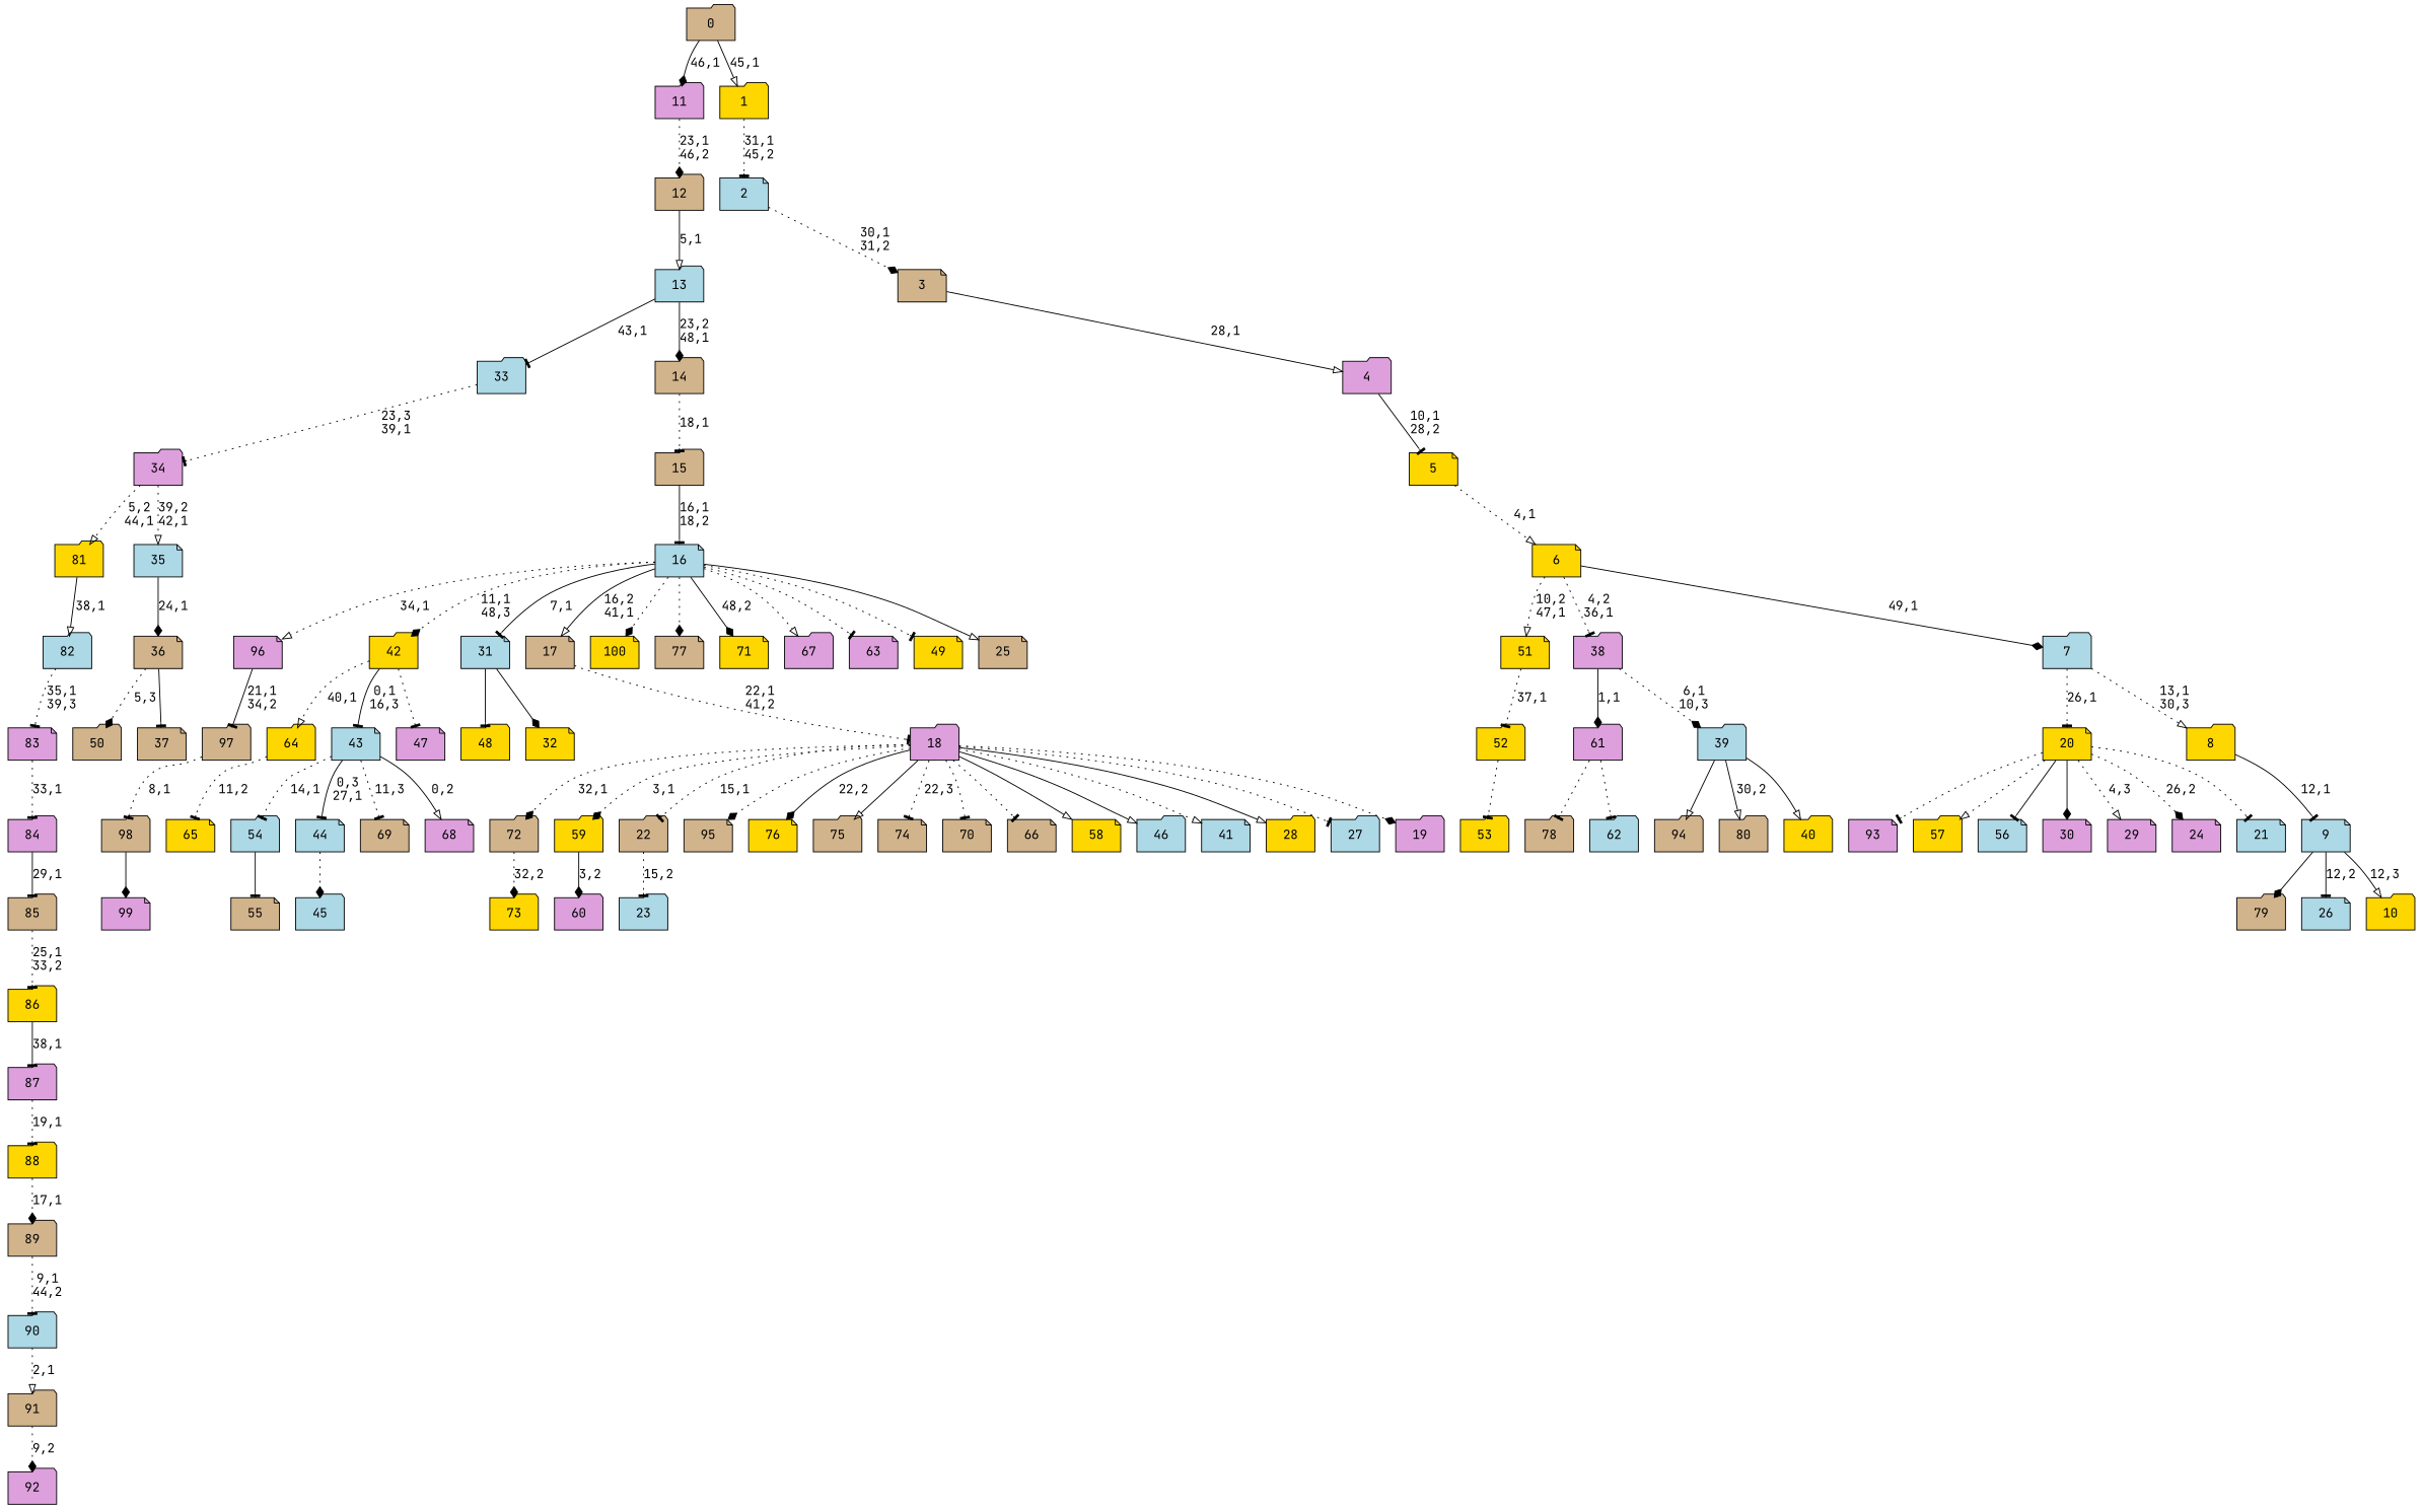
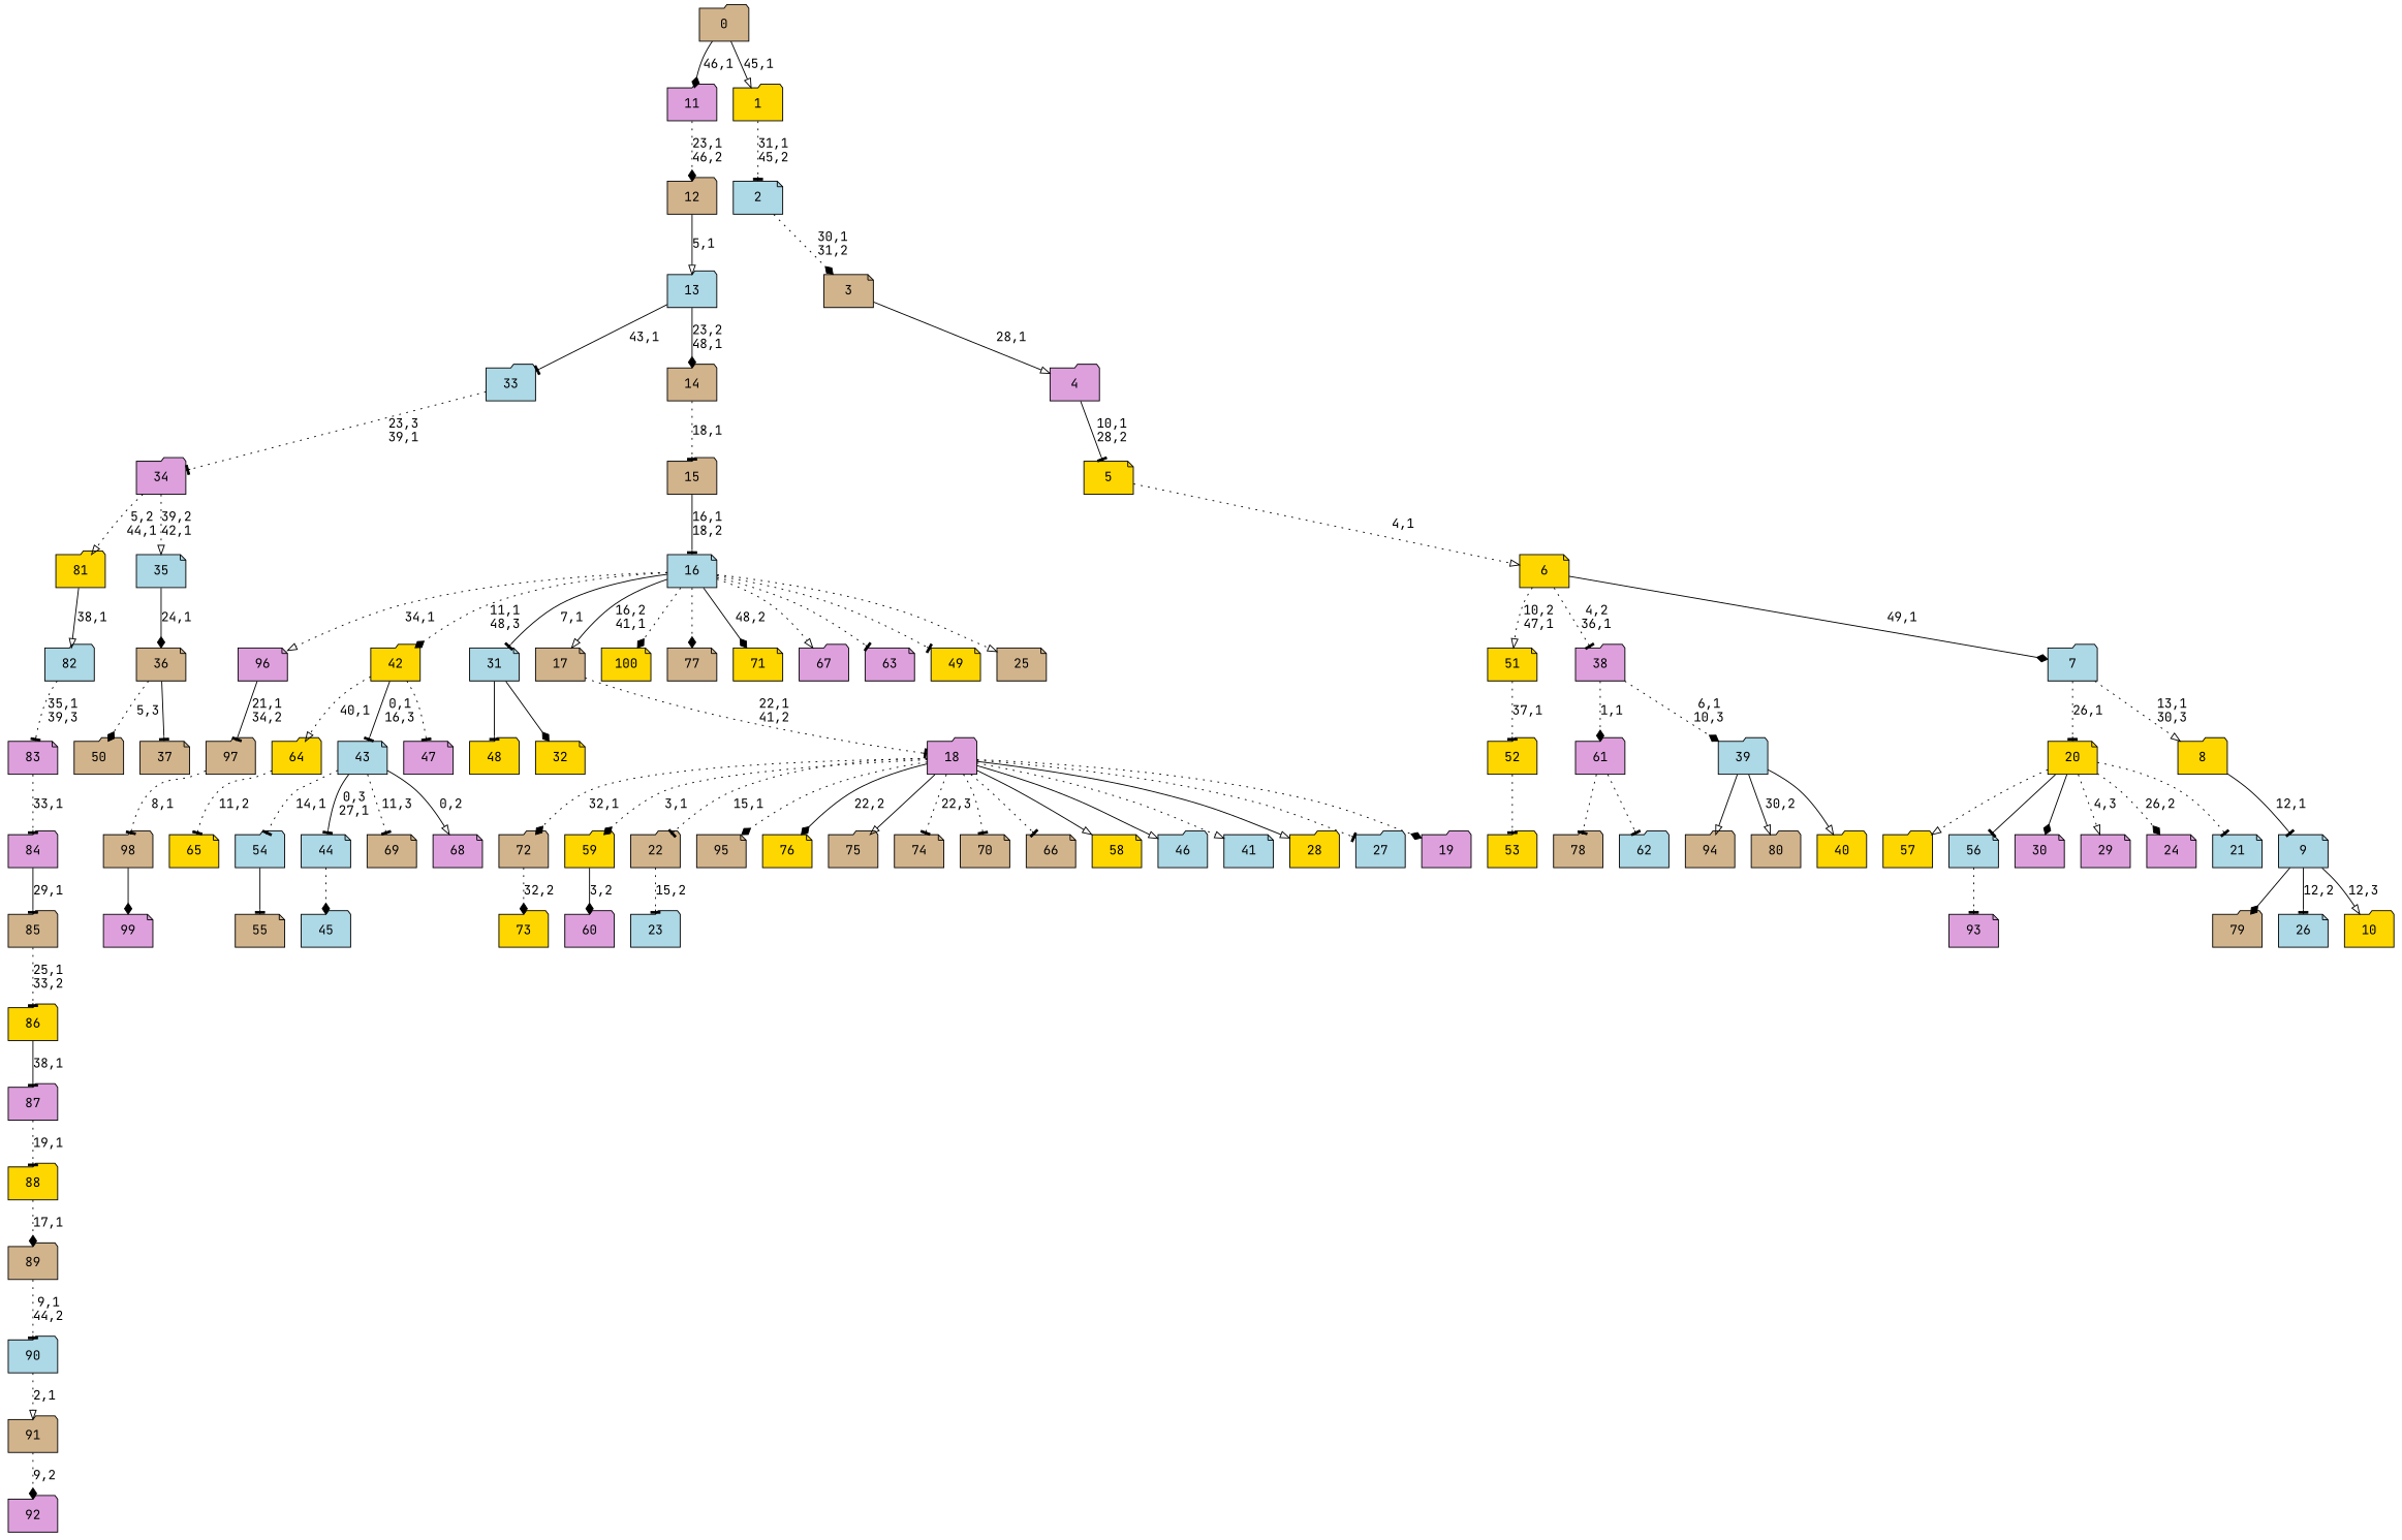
  digraph {
    fontname="JetBrains Mono"
    node [fillcolor=tan fontname="JetBrains Mono" shape=folder style=filled]
    edge [arrowhead=tee fontname="JetBrains Mono" style=dotted]
    99 [fillcolor=plum shape=note]
    98
    97
    96 [fillcolor=plum shape=note]
    92 [fillcolor=plum]
    91
    90 [fillcolor=lightblue]
    89
    88 [fillcolor=gold]
    87 [fillcolor=plum]
    86 [fillcolor=gold]
    85
    84 [fillcolor=plum]
    83 [fillcolor=plum shape=note]
    82 [fillcolor=lightblue]
    81 [fillcolor=gold]
    73 [fillcolor=gold]
    72
    64 [fillcolor=gold]
    65 [fillcolor=gold shape=note]
    61 [fillcolor=plum]
    78
    62 [fillcolor=lightblue]
    59 [fillcolor=gold]
    60 [fillcolor=plum]
    54 [fillcolor=lightblue]
    55 [shape=note]
    52 [fillcolor=gold]
    53 [fillcolor=gold]
    51 [fillcolor=gold shape=note]
    44 [fillcolor=lightblue shape=note]
    45 [fillcolor=lightblue]
    43 [fillcolor=lightblue shape=note]
    69 [shape=note]
    68 [fillcolor=plum shape=note]
    42 [fillcolor=gold]
    47 [fillcolor=plum shape=note]
    39 [fillcolor=lightblue]
    94
    80
    40 [fillcolor=gold]
    38 [fillcolor=plum]
    36 [shape=note]
    50
    37 [shape=note]
    35 [fillcolor=lightblue shape=note]
    34 [fillcolor=plum]
    33 [fillcolor=lightblue]
    31 [fillcolor=lightblue shape=note]
    48 [fillcolor=gold]
    32 [fillcolor=gold shape=note]
    23 [fillcolor=lightblue]
    22
    20 [fillcolor=gold shape=note]
    93 [fillcolor=plum shape=note]
    57 [fillcolor=gold]
    56 [fillcolor=lightblue shape=note]
    30 [fillcolor=plum shape=note]
    29 [fillcolor=plum shape=note]
    24 [fillcolor=plum shape=note]
    21 [fillcolor=lightblue shape=note]
    18 [fillcolor=plum]
    95 [shape=note]
    76 [fillcolor=gold shape=note]
    75
    74 [shape=note]
    70 [shape=note]
    66 [shape=note]
    58 [fillcolor=gold shape=note]
    46 [fillcolor=lightblue]
    41 [fillcolor=lightblue shape=note]
    28 [fillcolor=gold]
    27 [fillcolor=lightblue]
    19 [fillcolor=plum]
    17 [shape=note]
    16 [fillcolor=lightblue shape=note]
    100 [fillcolor=gold shape=note]
    77 [shape=note]
    71 [fillcolor=gold shape=note]
    67 [fillcolor=plum]
    63 [fillcolor=plum shape=note]
    49 [fillcolor=gold shape=note]
    25 [shape=note]
    15
    14
    13 [fillcolor=lightblue]
    12
    11 [fillcolor=plum]
    9 [fillcolor=lightblue shape=note]
    79
    26 [fillcolor=lightblue shape=note]
    10 [fillcolor=gold]
    8 [fillcolor=gold]
    7 [fillcolor=lightblue]
    6 [fillcolor=gold shape=note]
    5 [fillcolor=gold shape=note]
    4 [fillcolor=plum]
    3 [shape=note]
    2 [fillcolor=lightblue shape=note]
    1 [fillcolor=gold]
    0
    98 -> 99 [arrowhead=diamond style=solid]
    97 -> 98 [label="8,1"]
    96 -> 97 [label="21,1\n34,2" style=solid]
    91 -> 92 [arrowhead=diamond label="9,2"]
    90 -> 91 [arrowhead=onormal label="2,1"]
    89 -> 90 [label="9,1\n44,2"]
    88 -> 89 [arrowhead=diamond label="17,1"]
    87 -> 88 [label="19,1"]
    86 -> 87 [label="38,1" style=solid]
    85 -> 86 [label="25,1\n33,2"]
    84 -> 85 [label="29,1" style=solid]
    83 -> 84 [label="33,1"]
    82 -> 83 [label="35,1\n39,3"]
    81 -> 82 [arrowhead=onormal label="38,1" style=solid]
    72 -> 73 [arrowhead=diamond label="32,2"]
    64 -> 65 [label="11,2"]
    61 -> 78
    61 -> 62
    59 -> 60 [arrowhead=diamond label="3,2" style=solid]
    54 -> 55 [style=solid]
    52 -> 53
    51 -> 52 [label="37,1"]
    44 -> 45 [arrowhead=diamond]
    43 -> 54 [label="14,1"]
    43 -> 44 [label="0,3\n27,1" style=solid]
    43 -> 69 [label="11,3"]
    43 -> 68 [arrowhead=onormal label="0,2" style=solid]
    42 -> 64 [arrowhead=onormal label="40,1"]
    42 -> 43 [label="0,1\n16,3" style=solid]
    42 -> 47
    39 -> 94 [arrowhead=onormal style=solid]
    39 -> 80 [arrowhead=onormal label="30,2" style=solid]
    39 -> 40 [arrowhead=onormal style=solid]
-   38 -> 61 [arrowhead=diamond label="1,1" style=solid]
+   38 -> 61 [arrowhead=diamond label="1,1"]
    38 -> 39 [arrowhead=diamond label="6,1\n10,3"]
    36 -> 50 [arrowhead=diamond label="5,3"]
    36 -> 37 [style=solid]
    35 -> 36 [arrowhead=diamond label="24,1" style=solid]
    34 -> 81 [arrowhead=onormal label="5,2\n44,1"]
    34 -> 35 [arrowhead=onormal label="39,2\n42,1"]
    33 -> 34 [label="23,3\n39,1"]
    31 -> 48 [style=solid]
    31 -> 32 [arrowhead=diamond style=solid]
    22 -> 23 [label="15,2"]
-   20 -> 93
+   56 -> 93
    20 -> 57 [arrowhead=onormal]
    20 -> 56 [style=solid]
    20 -> 30 [arrowhead=diamond style=solid]
    20 -> 29 [arrowhead=onormal label="4,3"]
    20 -> 24 [arrowhead=diamond label="26,2"]
    20 -> 21
    18 -> 72 [arrowhead=diamond label="32,1"]
    18 -> 59 [arrowhead=diamond label="3,1"]
    18 -> 22 [label="15,1"]
    18 -> 95 [arrowhead=diamond]
    18 -> 76 [arrowhead=diamond label="22,2" style=solid]
    18 -> 75 [arrowhead=onormal style=solid]
    18 -> 74 [label="22,3"]
    18 -> 70
    18 -> 66
    18 -> 58 [arrowhead=onormal style=solid]
    18 -> 46 [arrowhead=onormal style=solid]
    18 -> 41 [arrowhead=onormal]
    18 -> 28 [arrowhead=onormal style=solid]
    18 -> 27
    18 -> 19 [arrowhead=diamond]
    17 -> 18 [label="22,1\n41,2"]
    16 -> 96 [arrowhead=onormal label="34,1"]
    16 -> 42 [arrowhead=diamond label="11,1\n48,3"]
    16 -> 31 [label="7,1" style=solid]
    16 -> 17 [arrowhead=onormal label="16,2\n41,1" style=solid]
    16 -> 100 [arrowhead=diamond]
    16 -> 77 [arrowhead=diamond]
    16 -> 71 [arrowhead=diamond label="48,2" style=solid]
    16 -> 67 [arrowhead=onormal]
    16 -> 63
    16 -> 49
-   16 -> 25 [arrowhead=onormal style=solid]
+   16 -> 25 [arrowhead=onormal]
    15 -> 16 [label="16,1\n18,2" style=solid]
    14 -> 15 [label="18,1"]
    13 -> 33 [label="43,1" style=solid]
    13 -> 14 [arrowhead=diamond label="23,2\n48,1" style=solid]
    12 -> 13 [arrowhead=onormal label="5,1" style=solid]
    11 -> 12 [arrowhead=diamond label="23,1\n46,2"]
    9 -> 79 [arrowhead=diamond style=solid]
    9 -> 26 [label="12,2" style=solid]
    9 -> 10 [arrowhead=onormal label="12,3" style=solid]
    8 -> 9 [label="12,1" style=solid]
    7 -> 20 [label="26,1"]
    7 -> 8 [arrowhead=onormal label="13,1\n30,3"]
    6 -> 51 [arrowhead=onormal label="10,2\n47,1"]
    6 -> 38 [label="4,2\n36,1"]
    6 -> 7 [arrowhead=diamond label="49,1" style=solid]
    5 -> 6 [arrowhead=onormal label="4,1"]
    4 -> 5 [label="10,1\n28,2" style=solid]
    3 -> 4 [arrowhead=onormal label="28,1" style=solid]
    2 -> 3 [arrowhead=diamond label="30,1\n31,2"]
    1 -> 2 [label="31,1\n45,2"]
    0 -> 11 [arrowhead=diamond label="46,1" style=solid]
    0 -> 1 [arrowhead=onormal label="45,1" style=solid]
  }
